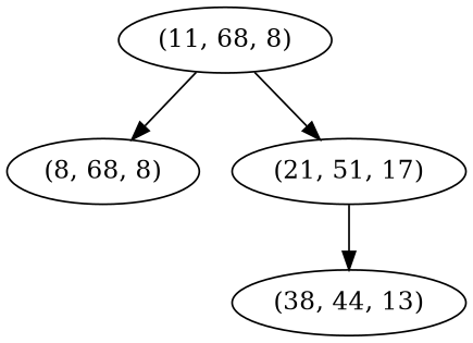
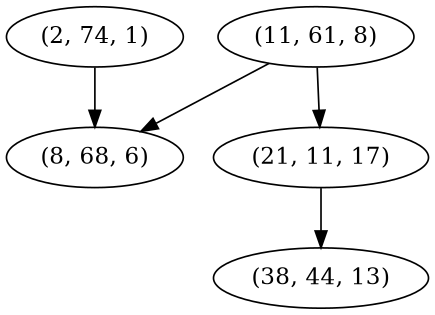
  digraph {
-   "(8, 68, 6)" [label="(8, 68, 8)"]
-   "(11, 61, 8)" [label="(11, 68, 8)"]
-   "(21, 51, 17)"
+   "(2, 74, 1)"
+   "(8, 68, 6)"
+   "(11, 61, 8)"
+   "(21, 51, 17)" [label="(21, 11, 17)"]
    n5 [label="(38, 44, 13)"]
+   "(2, 74, 1)" -> "(8, 68, 6)"
    "(11, 61, 8)" -> "(8, 68, 6)"
    "(11, 61, 8)" -> "(21, 51, 17)"
    "(21, 51, 17)" -> n5
  }
